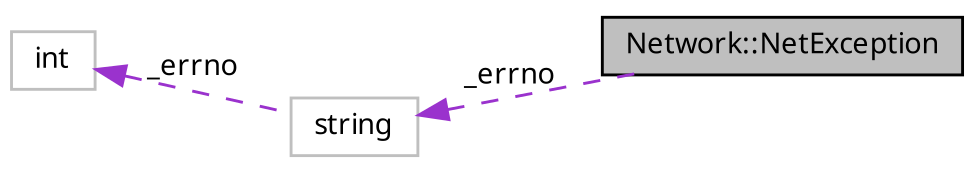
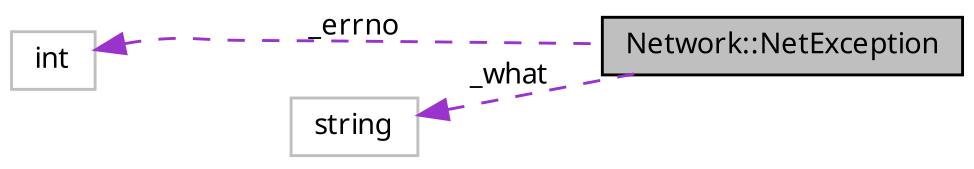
  digraph {
    rankdir=LR
    node [color=grey75 fillcolor=white fontname="FreeSans.ttf" fontsize=10 shape=record style=filled]
    edge [color=darkorchid3 dir=back fontname="FreeSans.ttf" fontsize=10 labelfontname="FreeSans.ttf" labelfontsize=10 style=dashed]
    n1 [color=black fillcolor=grey75 fontcolor=black height=0.2 label="Network::NetException" width=0.4]
    n2 [height=0.2 label=int width=0.4]
    n3 [height=0.2 label=string width=0.4]
-   n2 -> n3 [label=_errno]
-   n3 -> n1 [label=_errno]
+   n2 -> n1 [label=_errno]
+   n3 -> n1 [label=_what]
  }
